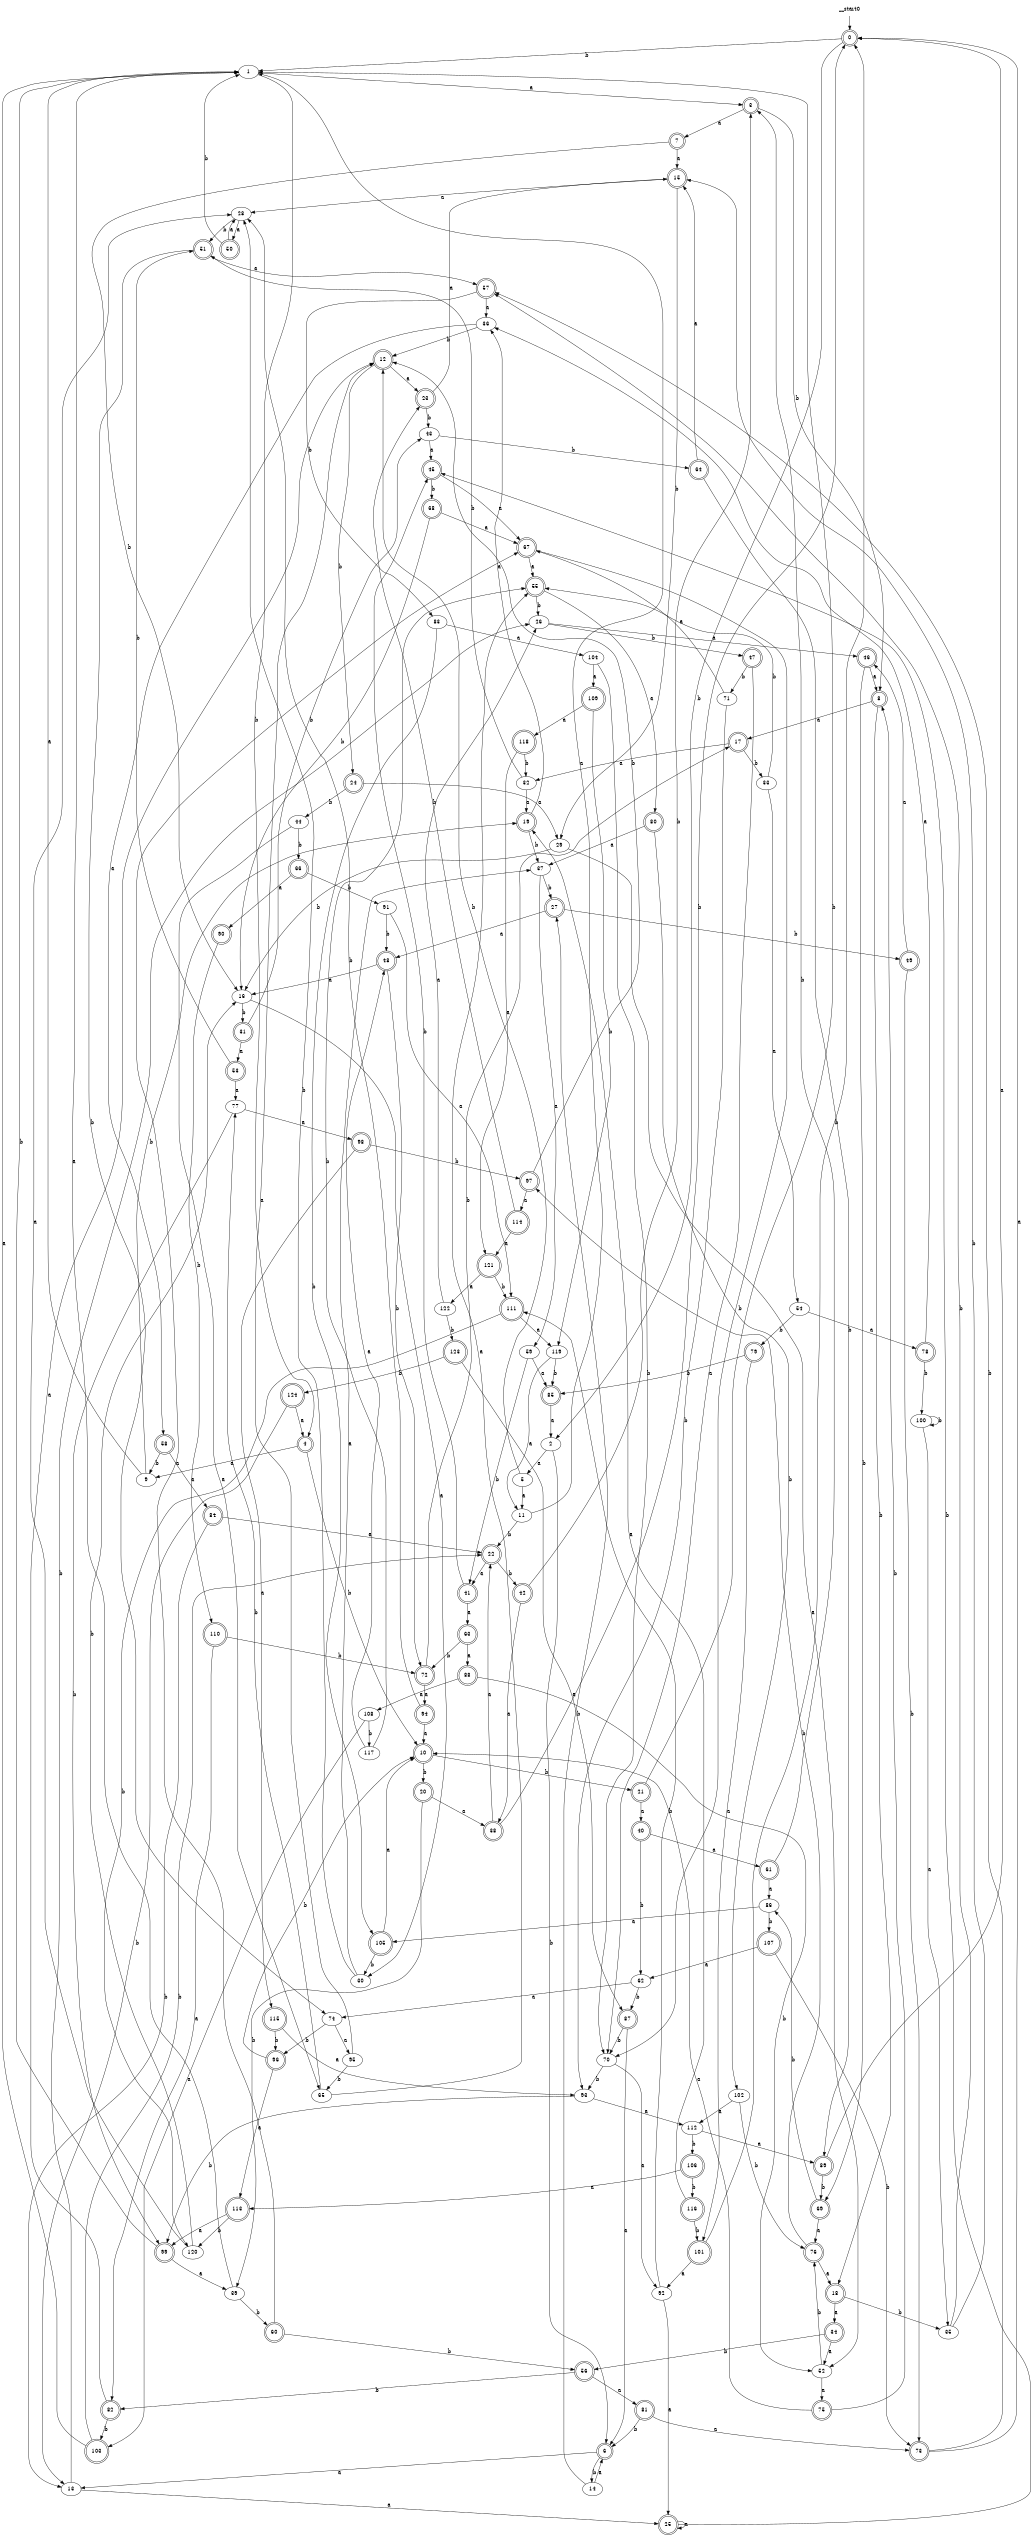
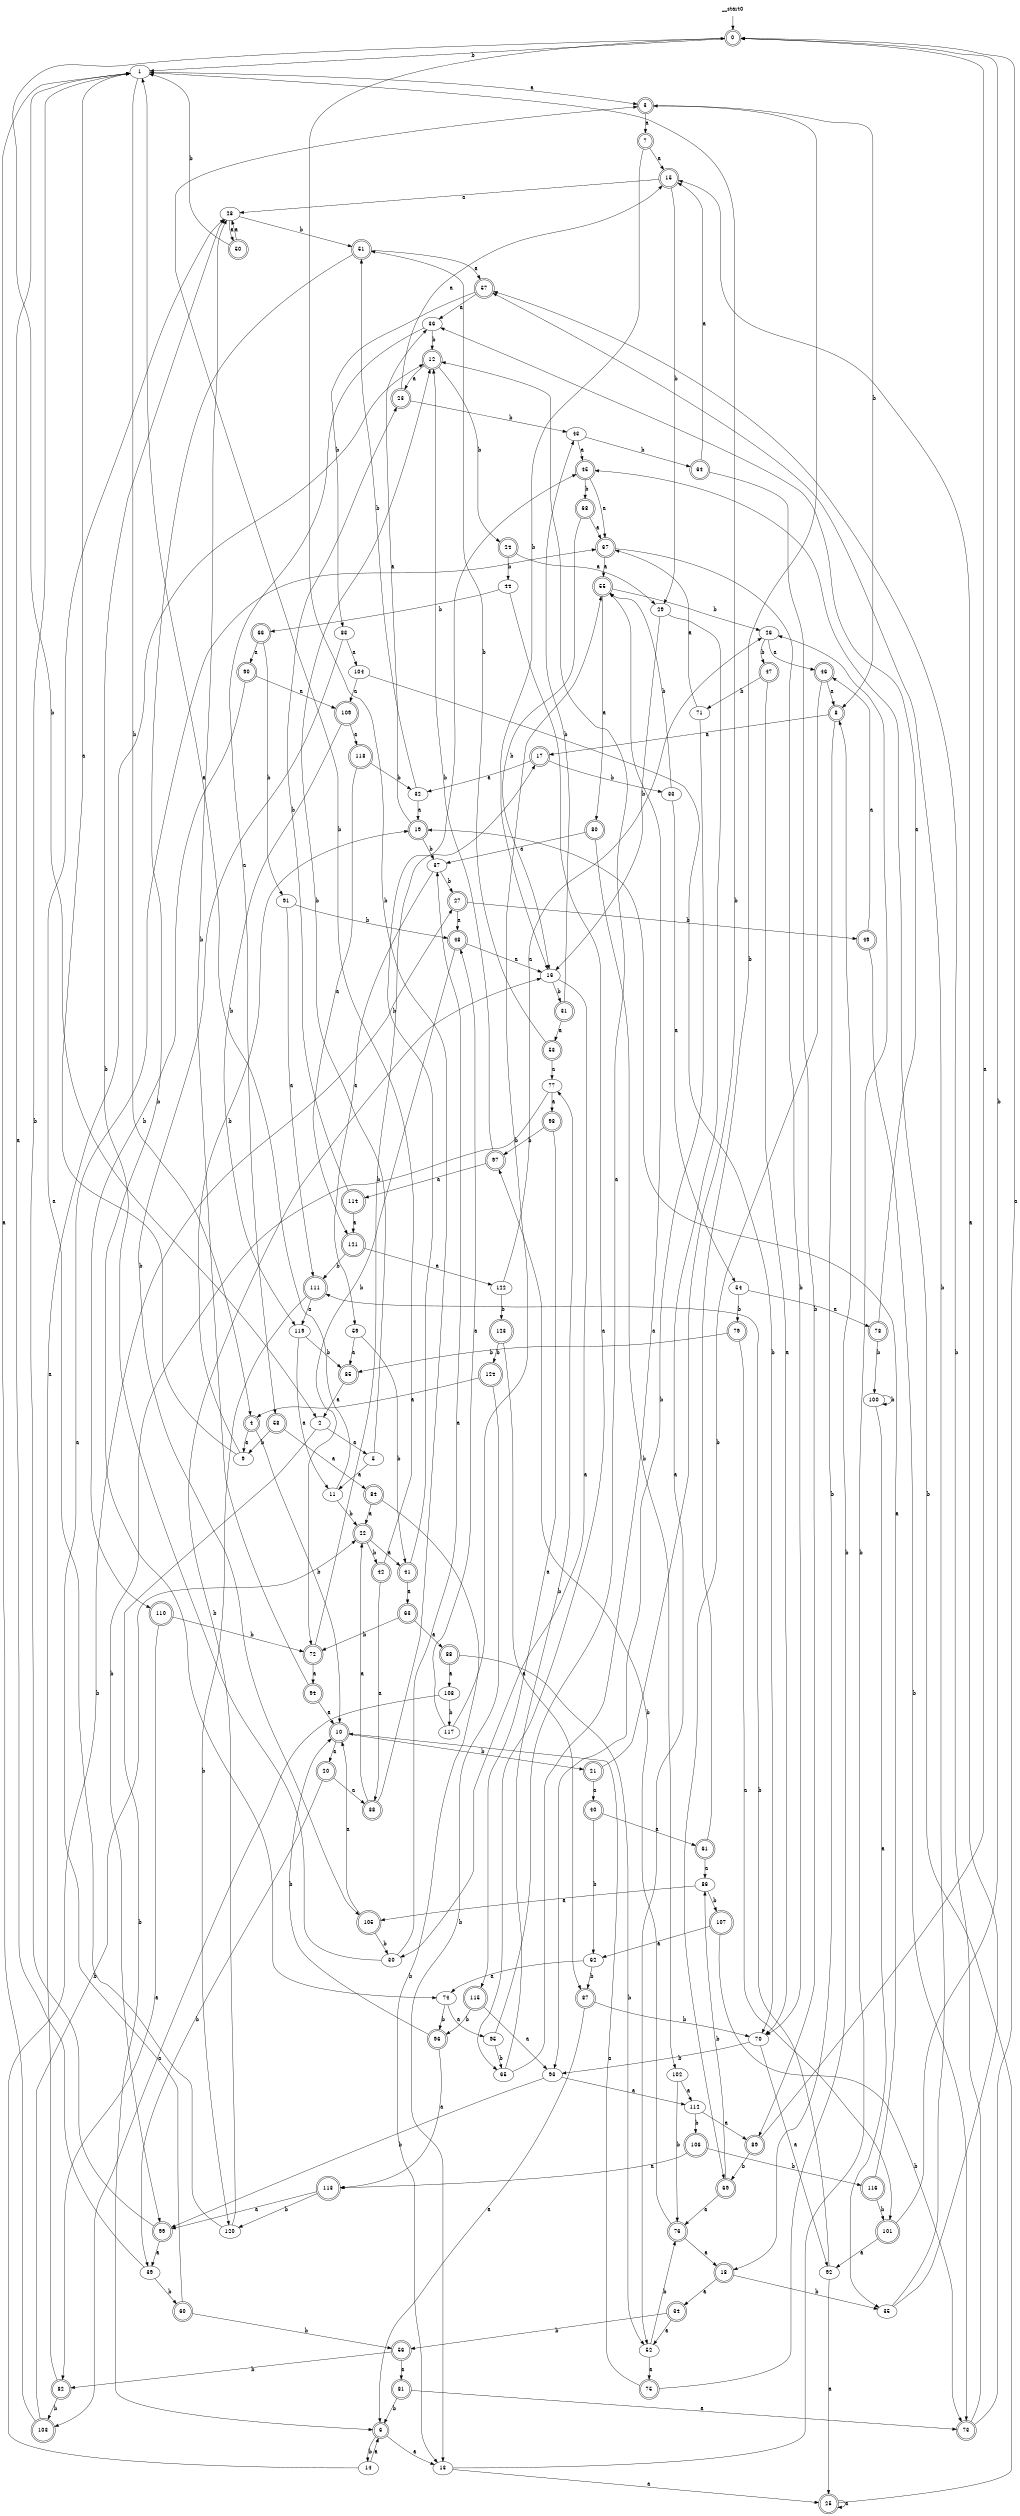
  digraph {
    node [shape=doublecircle]
    __start0 [shape=none]
    0
    1 [shape=""]
    2 [shape=ellipse]
    3
    4
    5 [shape=""]
    6
    7
    8
    9 [shape=""]
    10
    11 [shape=""]
    12
    13 [shape=""]
    14 [shape=""]
    15
    16 [shape=""]
    17
    18
    19
    20
    21
    22
    23
    24
    25
    26 [shape=""]
    27
    28 [shape=""]
    29 [shape=""]
    30 [shape=""]
    31
    32 [shape=""]
    33 [shape=""]
    34
    35 [shape=""]
    36 [shape=""]
    37 [shape=""]
    38
    39 [shape=""]
    40
    41
    42
    43 [shape=""]
    44 [shape=""]
    45
    46
    47
    48
    49
    50
    51
    52 [shape=""]
    53
    54 [shape=""]
    55
    56
    57
    58
    59 [shape=""]
    60
    61
    62 [shape=""]
    63
    64
    65 [shape=""]
    66
    67
    68
    69
    70 [shape=""]
    71 [shape=""]
    72
    73
    74 [shape=""]
    75
    76
    77 [shape=""]
    78
    79
    80
    81
    82
    83 [shape=""]
    84
    85
    86 [shape=""]
    87
    88
    89
    90
    91 [shape=""]
    92 [shape=""]
    93 [shape=""]
    94
    95 [shape=""]
    96
    97
    98
    99
    100 [shape=""]
    101
    102 [shape=""]
    103
    104 [shape=""]
    105
    107
    108 [shape=""]
    109
    110
    111
    112 [shape=""]
    113
    114
    115
    106
    116
    117 [shape=""]
    118
    119 [shape=""]
    120 [shape=""]
    121
    122 [shape=""]
    123
    124
    __start0 -> 0
    0 -> 1 [label=b]
    0 -> 2 [label=b]
    1 -> 3 [label=a]
    1 -> 4 [label=b]
    2 -> 5 [label=a]
    2 -> 6 [label=b]
    3 -> 7 [label=a]
    3 -> 8 [label=b]
    4 -> 9 [label=a]
    4 -> 10 [label=b]
    5 -> 11 [label=a]
    5 -> 12 [label=b]
    6 -> 13 [label=a]
    6 -> 14 [label=b]
    7 -> 15 [label=a]
    7 -> 16 [label=b]
    8 -> 17 [label=a]
    8 -> 18 [label=b]
    9 -> 1 [label=a]
    9 -> 19 [label=b]
-   10 -> 20 [label=b]
+   10 -> 20 [label=a]
    10 -> 21 [label=b]
    11 -> 1 [label=a]
    11 -> 22 [label=b]
    12 -> 23 [label=a]
    12 -> 24 [label=b]
    13 -> 25 [label=a]
    13 -> 26 [label=b]
    14 -> 6 [label=a]
    14 -> 27 [label=b]
    15 -> 28 [label=a]
    15 -> 29 [label=b]
    16 -> 30 [label=a]
    16 -> 31 [label=b]
    17 -> 32 [label=a]
    17 -> 33 [label=b]
    18 -> 34 [label=a]
    18 -> 35 [label=b]
    19 -> 36 [label=a]
    19 -> 37 [label=b]
    20 -> 38 [label=a]
    20 -> 39 [label=b]
    21 -> 1 [label=b]
    21 -> 40 [label=a]
    22 -> 41 [label=a]
    22 -> 42 [label=b]
    23 -> 15 [label=a]
    23 -> 43 [label=b]
    24 -> 29 [label=a]
    24 -> 44 [label=b]
    25 -> 25 [label=a]
    25 -> 45 [label=b]
    26 -> 46 [label=a]
    26 -> 47 [label=b]
    27 -> 48 [label=a]
    27 -> 49 [label=b]
    28 -> 50 [label=a]
    28 -> 51 [label=b]
    29 -> 16 [label=b]
    29 -> 52 [label=a]
    30 -> 28 [label=b]
    30 -> 37 [label=a]
    31 -> 43 [label=b]
    31 -> 53 [label=a]
    32 -> 19 [label=a]
    32 -> 51 [label=b]
    33 -> 54 [label=a]
    33 -> 55 [label=b]
    34 -> 52 [label=a]
    34 -> 56 [label=b]
-   35 -> 15 [label=b]
+   35 -> 15 [label=a]
    35 -> 57 [label=b]
    36 -> 12 [label=b]
    36 -> 58 [label=a]
    37 -> 27 [label=b]
    37 -> 59 [label=a]
    38 -> 0 [label=b]
    38 -> 22 [label=a]
    39 -> 1 [label=a]
    39 -> 60 [label=b]
    40 -> 61 [label=a]
    40 -> 62 [label=b]
    41 -> 45 [label=b]
    41 -> 63 [label=a]
    42 -> 3 [label=b]
    42 -> 38 [label=a]
    43 -> 45 [label=a]
    43 -> 64 [label=b]
    44 -> 65 [label=a]
    44 -> 66 [label=b]
    45 -> 67 [label=a]
    45 -> 68 [label=b]
    46 -> 8 [label=a]
    46 -> 69 [label=b]
    47 -> 70 [label=a]
    47 -> 71 [label=b]
    48 -> 16 [label=a]
    48 -> 72 [label=b]
    49 -> 46 [label=a]
    49 -> 73 [label=b]
    50 -> 1 [label=b]
    50 -> 28 [label=a]
    51 -> 57 [label=a]
    51 -> 74 [label=b]
    52 -> 75 [label=a]
    52 -> 76 [label=b]
    53 -> 51 [label=b]
    53 -> 77 [label=a]
    54 -> 78 [label=a]
    54 -> 79 [label=b]
    55 -> 26 [label=b]
    55 -> 80 [label=a]
    56 -> 81 [label=a]
    56 -> 82 [label=b]
    57 -> 36 [label=a]
    57 -> 83 [label=b]
    58 -> 9 [label=b]
    58 -> 84 [label=a]
    59 -> 41 [label=b]
    59 -> 85 [label=a]
    60 -> 56 [label=b]
    60 -> 67 [label=a]
    61 -> 3 [label=b]
    61 -> 86 [label=a]
    62 -> 74 [label=a]
    62 -> 87 [label=b]
    63 -> 72 [label=b]
    63 -> 88 [label=a]
    64 -> 15 [label=a]
    64 -> 89 [label=b]
    65 -> 55 [label=a]
    65 -> 77 [label=b]
    66 -> 90 [label=a]
    66 -> 91 [label=b]
    67 -> 55 [label=a]
    67 -> 70 [label=b]
    68 -> 16 [label=b]
    68 -> 67 [label=a]
    69 -> 76 [label=a]
    69 -> 86 [label=b]
    70 -> 92 [label=a]
    70 -> 93 [label=b]
    71 -> 67 [label=a]
    71 -> 93 [label=b]
    72 -> 17 [label=b]
    72 -> 94 [label=a]
    73 -> 0 [label=a]
    73 -> 57 [label=b]
    74 -> 95 [label=a]
    74 -> 96 [label=b]
    75 -> 8 [label=b]
    75 -> 10 [label=a]
    76 -> 18 [label=a]
    76 -> 97 [label=b]
    77 -> 98 [label=a]
    77 -> 99 [label=b]
    78 -> 36 [label=a]
    78 -> 100 [label=b]
    79 -> 85 [label=b]
    79 -> 101 [label=a]
    80 -> 37 [label=a]
    80 -> 102 [label=b]
    81 -> 6 [label=b]
    81 -> 73 [label=a]
    82 -> 12 [label=a]
    82 -> 103 [label=b]
    83 -> 104 [label=a]
    83 -> 105 [label=b]
    84 -> 13 [label=b]
    84 -> 22 [label=a]
    85 -> 2 [label=a]
    86 -> 105 [label=a]
    86 -> 107 [label=b]
    87 -> 6 [label=a]
    87 -> 70 [label=b]
    88 -> 52 [label=b]
    88 -> 108 [label=a]
    89 -> 0 [label=a]
    89 -> 69 [label=b]
+   90 -> 109 [label=a]
    90 -> 110 [label=b]
    91 -> 48 [label=b]
    91 -> 111 [label=a]
    92 -> 25 [label=a]
    92 -> 111 [label=b]
    93 -> 99 [label=b]
    93 -> 112 [label=a]
    94 -> 10 [label=a]
    94 -> 28 [label=b]
    95 -> 12 [label=a]
    95 -> 65 [label=b]
    96 -> 10 [label=b]
    96 -> 113 [label=a]
    97 -> 12 [label=b]
    97 -> 114 [label=a]
    98 -> 97 [label=b]
    98 -> 115 [label=a]
    99 -> 1 [label=b]
    99 -> 39 [label=a]
    100 -> 35 [label=a]
    100 -> 100 [label=b]
    101 -> 0 [label=b]
    101 -> 92 [label=a]
    102 -> 76 [label=b]
    102 -> 112 [label=a]
    103 -> 1 [label=a]
    103 -> 22 [label=b]
    104 -> 70 [label=b]
    104 -> 109 [label=a]
    105 -> 10 [label=a]
    105 -> 30 [label=b]
    107 -> 62 [label=a]
    107 -> 73 [label=b]
    108 -> 103 [label=a]
    108 -> 117 [label=b]
    109 -> 118 [label=a]
    109 -> 119 [label=b]
    110 -> 72 [label=b]
    110 -> 82 [label=a]
    111 -> 119 [label=a]
    111 -> 120 [label=b]
    112 -> 89 [label=a]
    112 -> 106 [label=b]
    113 -> 99 [label=a]
    113 -> 120 [label=b]
    114 -> 23 [label=b]
    114 -> 121 [label=a]
    115 -> 93 [label=a]
    115 -> 96 [label=b]
    106 -> 113 [label=a]
    106 -> 116 [label=b]
    116 -> 19 [label=a]
    116 -> 101 [label=b]
    117 -> 48 [label=a]
    117 -> 55 [label=b]
    118 -> 32 [label=b]
    118 -> 121 [label=a]
    119 -> 11 [label=a]
    119 -> 85 [label=b]
    120 -> 16 [label=b]
    120 -> 28 [label=a]
    121 -> 111 [label=b]
    121 -> 122 [label=a]
    122 -> 26 [label=a]
    122 -> 123 [label=b]
    123 -> 87 [label=a]
    123 -> 124 [label=b]
    124 -> 4 [label=a]
    124 -> 13 [label=b]
  }
